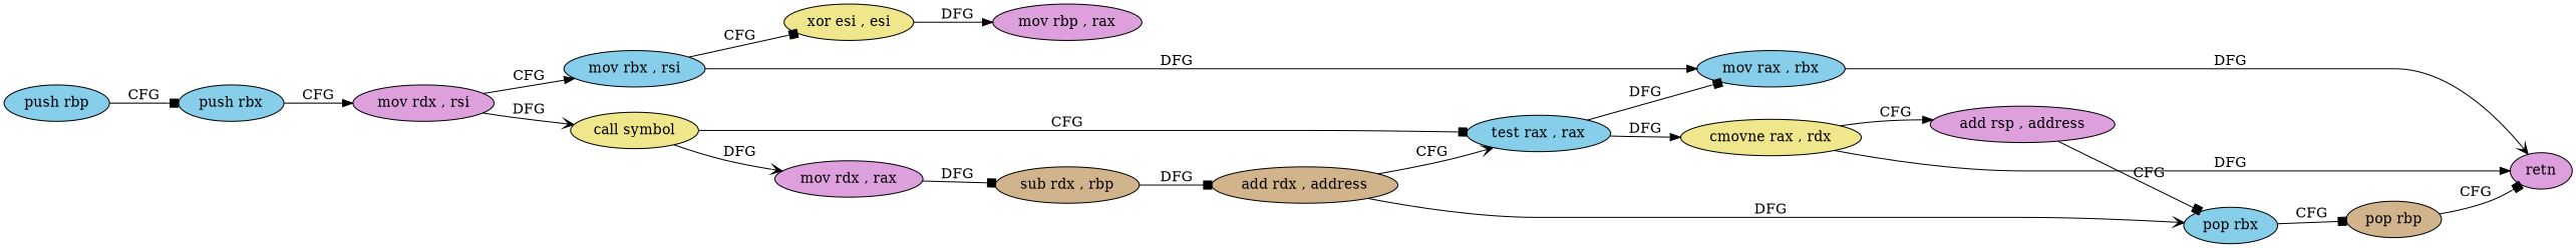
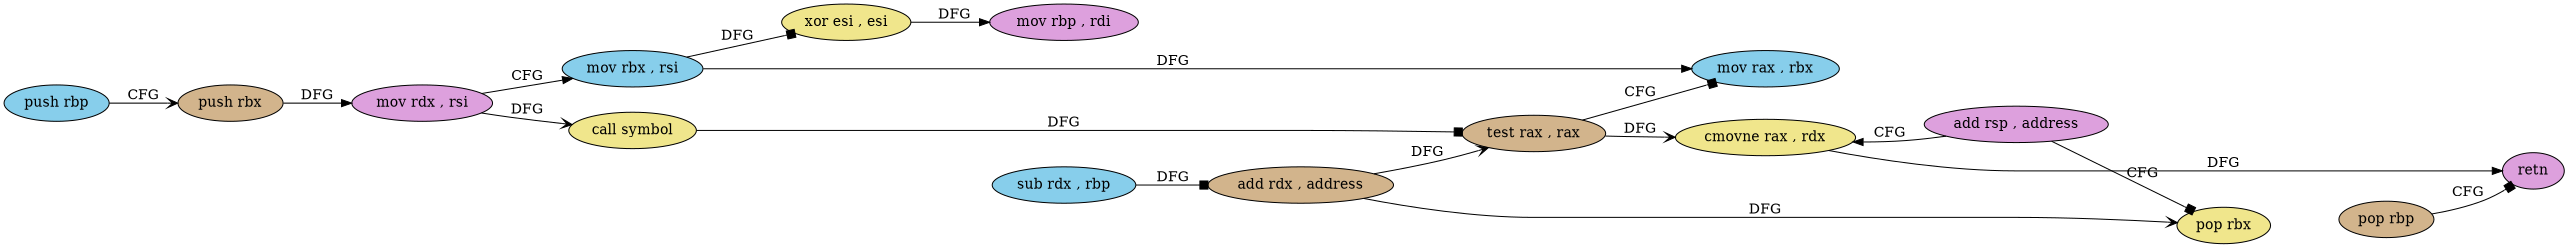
  digraph {
    rankdir=LR
    node [fillcolor=skyblue style=filled]
    edge [arrowhead=box]
    n1 [label="push rbp"]
-   n2 [label="push rbx"]
+   n2 [fillcolor=tan label="push rbx"]
    n3 [fillcolor=plum label="mov rdx , rsi"]
    n4 [label="mov rbx , rsi"]
    n5 [fillcolor=khaki label="call symbol"]
    n6 [fillcolor=khaki label="xor esi , esi"]
    n7 [label="mov rax , rbx"]
-   n8 [fillcolor=plum label="mov rdx , rax"]
-   n9 [label="test rax , rax"]
-   n10 [fillcolor=plum label="mov rbp , rax"]
+   n9 [fillcolor=tan label="test rax , rax"]
+   n10 [fillcolor=plum label="mov rbp , rdi"]
    n11 [fillcolor=plum label=retn]
-   n12 [fillcolor=tan label="sub rdx , rbp"]
+   n12 [label="sub rdx , rbp"]
    n13 [fillcolor=tan label="add rdx , address"]
    n14 [fillcolor=khaki label="cmovne rax , rdx"]
-   n15 [label="pop rbx"]
+   n15 [fillcolor=khaki label="pop rbx"]
    n16 [fillcolor=plum label="add rsp , address"]
    n17 [fillcolor=tan label="pop rbp"]
-   n1 -> n2 [label=CFG]
-   n2 -> n3 [arrowhead=normal label=CFG]
+   n1 -> n2 [arrowhead=vee label=CFG]
+   n2 -> n3 [arrowhead=normal label=DFG]
    n3 -> n4 [arrowhead=normal label=CFG]
    n3 -> n5 [arrowhead=vee label=DFG]
-   n4 -> n6 [label=CFG]
+   n4 -> n6 [label=DFG]
    n4 -> n7 [arrowhead=normal label=DFG]
-   n5 -> n8 [arrowhead=vee label=DFG]
-   n5 -> n9 [label=CFG]
+   n5 -> n9 [label=DFG]
    n6 -> n10 [arrowhead=normal label=DFG]
-   n7 -> n11 [arrowhead=vee label=DFG]
-   n8 -> n12 [label=DFG]
-   n9 -> n7 [label=DFG]
-   n9 -> n14 [arrowhead=normal label=DFG]
+   n9 -> n7 [label=CFG]
+   n9 -> n14 [arrowhead=vee label=DFG]
    n12 -> n13 [label=DFG]
-   n13 -> n9 [arrowhead=vee label=CFG]
+   n13 -> n9 [arrowhead=vee label=DFG]
    n13 -> n15 [arrowhead=vee label=DFG]
    n14 -> n11 [arrowhead=normal label=DFG]
-   n14 -> n16 [arrowhead=normal label=CFG]
-   n15 -> n17 [label=CFG]
+   n16 -> n14 [arrowhead=normal label=CFG]
    n16 -> n15 [label=CFG]
    n17 -> n11 [label=CFG]
  }
